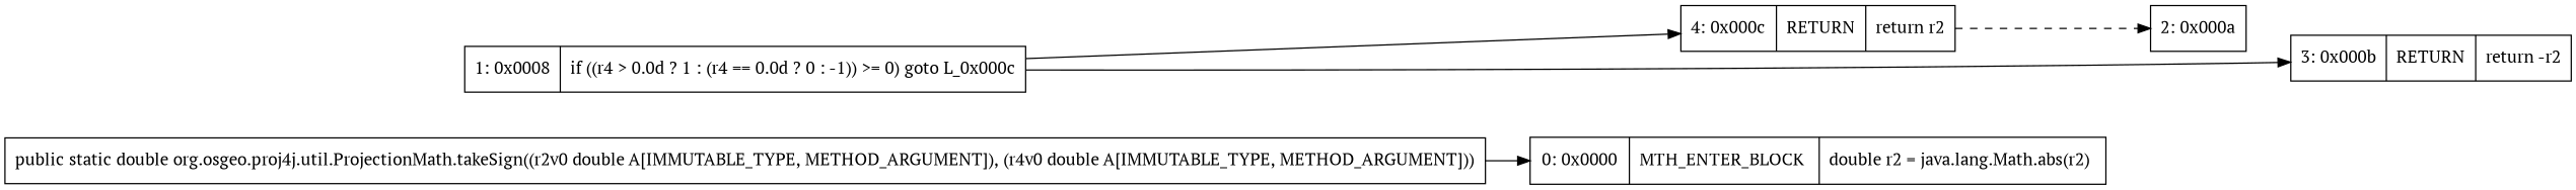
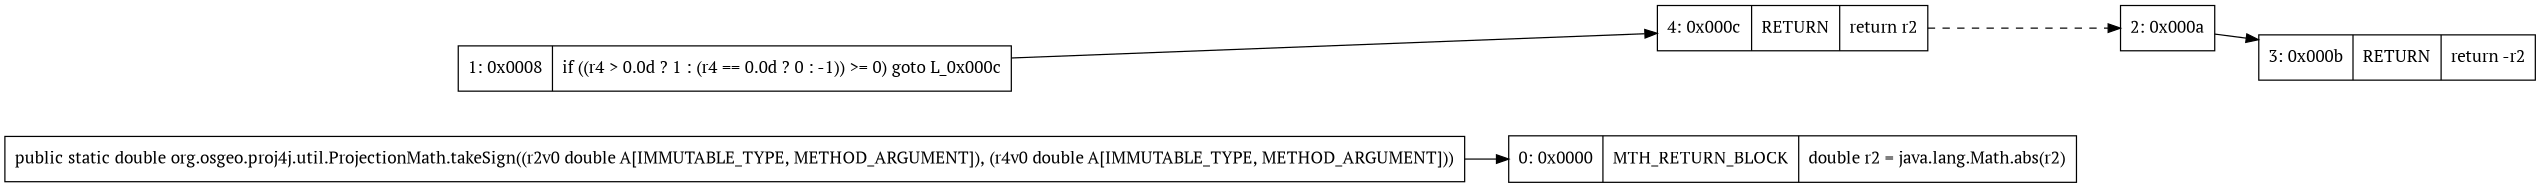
  digraph {
    fontname="PT Serif"
    rankdir=LR
    node [fontname="PT Serif" shape=record]
    edge [fontname="PT Serif"]
-   n1 [label="{0\:\ 0x0000|MTH_ENTER_BLOCK\l|double r2 = java.lang.Math.abs(r2)\l}"]
+   n1 [label="{0\:\ 0x0000|MTH_RETURN_BLOCK\l|double r2 = java.lang.Math.abs(r2)\l}"]
    n2 [label="{1\:\ 0x0008|if ((r4 \> 0.0d ? 1 : (r4 == 0.0d ? 0 : \-1)) \>= 0) goto L_0x000c\l}"]
    n3 [label="{4\:\ 0x000c|RETURN\l|return r2\l}"]
    n4 [label="{2\:\ 0x000a}"]
    n5 [label="{3\:\ 0x000b|RETURN\l|return \-r2\l}"]
    n6 [label="{public static double org.osgeo.proj4j.util.ProjectionMath.takeSign((r2v0 double A[IMMUTABLE_TYPE, METHOD_ARGUMENT]), (r4v0 double A[IMMUTABLE_TYPE, METHOD_ARGUMENT])) }"]
    n2 -> n3
    n3 -> n4 [style=dashed]
-   n2 -> n5
+   n4 -> n5
    n6 -> n1
  }
